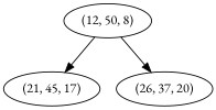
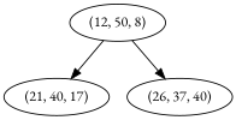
  digraph {
    fontname="EB Garamond"
    node [fontname="EB Garamond"]
    edge [fontname="EB Garamond"]
    "(12, 50, 8)"
-   "(21, 40, 17)" [label="(21, 45, 17)"]
-   "(26, 37, 20)"
+   "(21, 40, 17)"
+   "(26, 37, 20)" [label="(26, 37, 40)"]
    "(12, 50, 8)" -> "(21, 40, 17)"
    "(12, 50, 8)" -> "(26, 37, 20)"
  }
